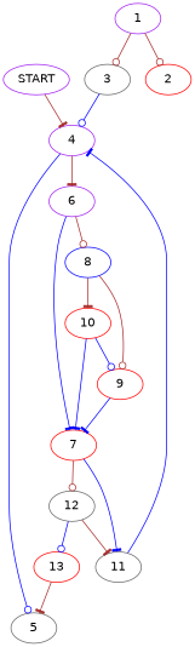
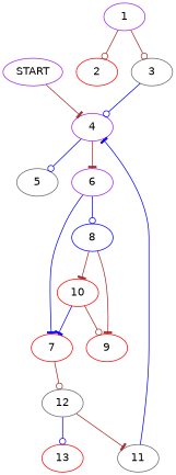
  digraph {
    fontname="DejaVu Sans"
    node [color=red fontname="DejaVu Sans"]
    edge [arrowhead=tee color=brown fontname="DejaVu Sans"]
    n1 [color=purple label=START]
    4 [color=purple]
    2
    1 [color=purple]
    3 [color=gray40]
    5 [color=gray40]
    6 [color=purple]
    7
    8 [color=blue]
    11 [color=gray40]
    12 [color=gray40]
    9
    10
    13
    n1 -> 4
    4 -> 5 [arrowhead=odot color=blue]
    4 -> 6
    1 -> 2 [arrowhead=odot]
    1 -> 3 [arrowhead=odot]
    3 -> 4 [arrowhead=odot color=blue]
    6 -> 7 [color=blue]
-   6 -> 8 [arrowhead=odot]
-   7 -> 11 [color=blue]
+   6 -> 8 [arrowhead=odot color=blue]
    7 -> 12 [arrowhead=odot]
-   8 -> 9 [arrowhead=odot]
+   8 -> 9
    8 -> 10
    11 -> 4 [color=blue]
    12 -> 11
    12 -> 13 [arrowhead=odot color=blue]
-   9 -> 7 [color=blue]
    10 -> 7 [color=blue]
-   10 -> 9 [arrowhead=odot color=blue]
-   13 -> 5
+   10 -> 9 [arrowhead=odot]
  }
